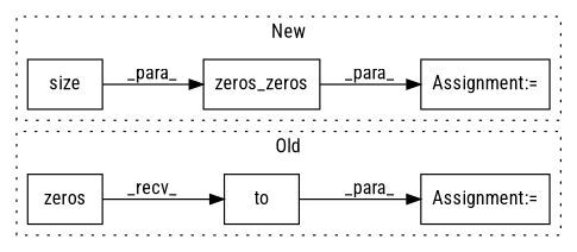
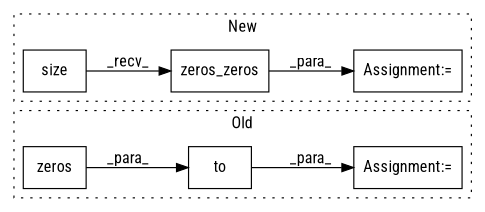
  digraph {
    fontname="Roboto Condensed"
    rankdir=LR
    node [a=32 fontname="Roboto Condensed" l=1 shape=box]
    edge [fontname="Roboto Condensed"]
    n1 [l="6,1" label=zeros s="22001,22027"]
    n2 [a=7 label="Assignment:=" s=22125]
    n3 [l="3,1" label=to s="22166,22183"]
    n4 [l="10,1" label=zeros_zeros s="21880,21918"]
    n5 [a=7 label="Assignment:=" s=21857]
    n6 [l=6 label=size s=21912]
    subgraph cluster_1 {
      label=Old
      style=dotted
      n1
      n2
      n3
    }
    subgraph cluster_2 {
      label=New
      style=dotted
      n4
      n5
      n6
    }
-   n1 -> n3 [label=_recv_]
+   n1 -> n3 [label=_para_]
    n3 -> n2 [label=_para_]
    n4 -> n5 [label=_para_]
-   n6 -> n4 [label=_para_]
+   n6 -> n4 [label=_recv_]
  }
